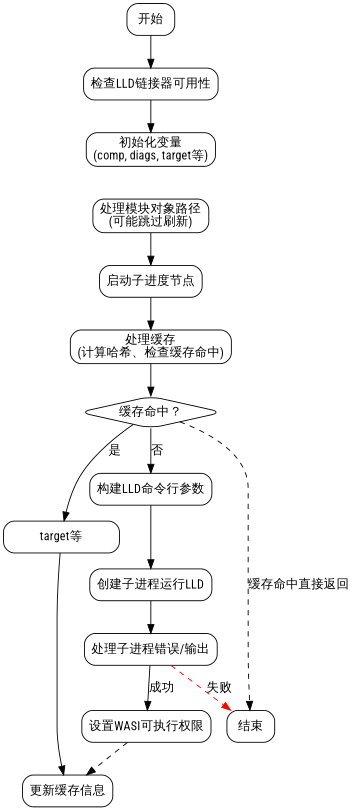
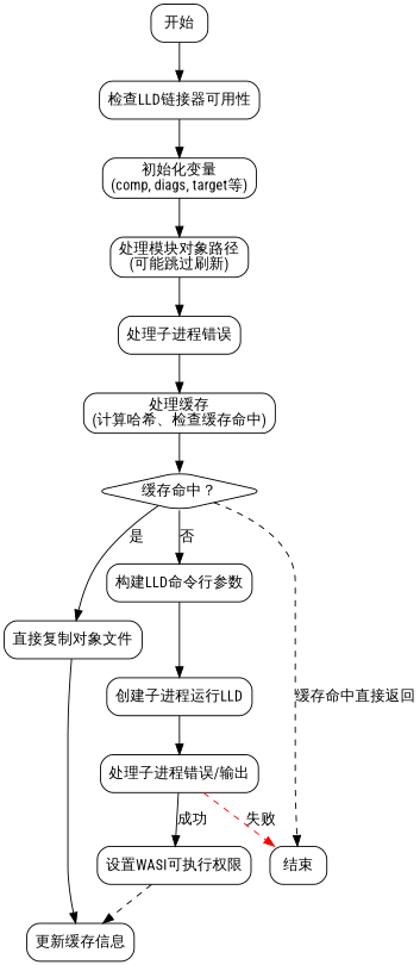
  digraph {
    fontname="Roboto Condensed"
    node [fontname="Roboto Condensed" shape=rectangle style=rounded]
    edge [fontname="Roboto Condensed"]
    n1 [label="开始"]
    n2 [label="检查LLD链接器可用性"]
    n3 [label="初始化变量\n(comp, diags, target等)"]
    n4 [label="处理模块对象路径\n(可能跳过刷新)"]
-   n5 [label="启动子进度节点"]
+   n5 [label="处理子进程错误"]
    n6 [label="处理缓存\n(计算哈希、检查缓存命中)"]
    n7 [label="缓存命中？" shape=diamond]
-   n8 [label="target等"]
+   n8 [label="直接复制对象文件"]
    n9 [label="构建LLD命令行参数"]
    n10 [label="结束"]
    n11 [label="更新缓存信息"]
    n12 [label="创建子进程运行LLD"]
    n13 [label="处理子进程错误/输出"]
    n14 [label="设置WASI可执行权限"]
    n1 -> n2
    n2 -> n3
+   n3 -> n4
    n4 -> n5
    n5 -> n6
    n6 -> n7
    n7 -> n8 [label="是"]
    n7 -> n9 [label="否"]
    n7 -> n10 [label="缓存命中直接返回" style=dashed]
    n8 -> n11
    n9 -> n12
    n12 -> n13
    n13 -> n10 [color=red label="失败" style=dashed]
    n13 -> n14 [label="成功"]
    n14 -> n11 [style=dashed]
  }
